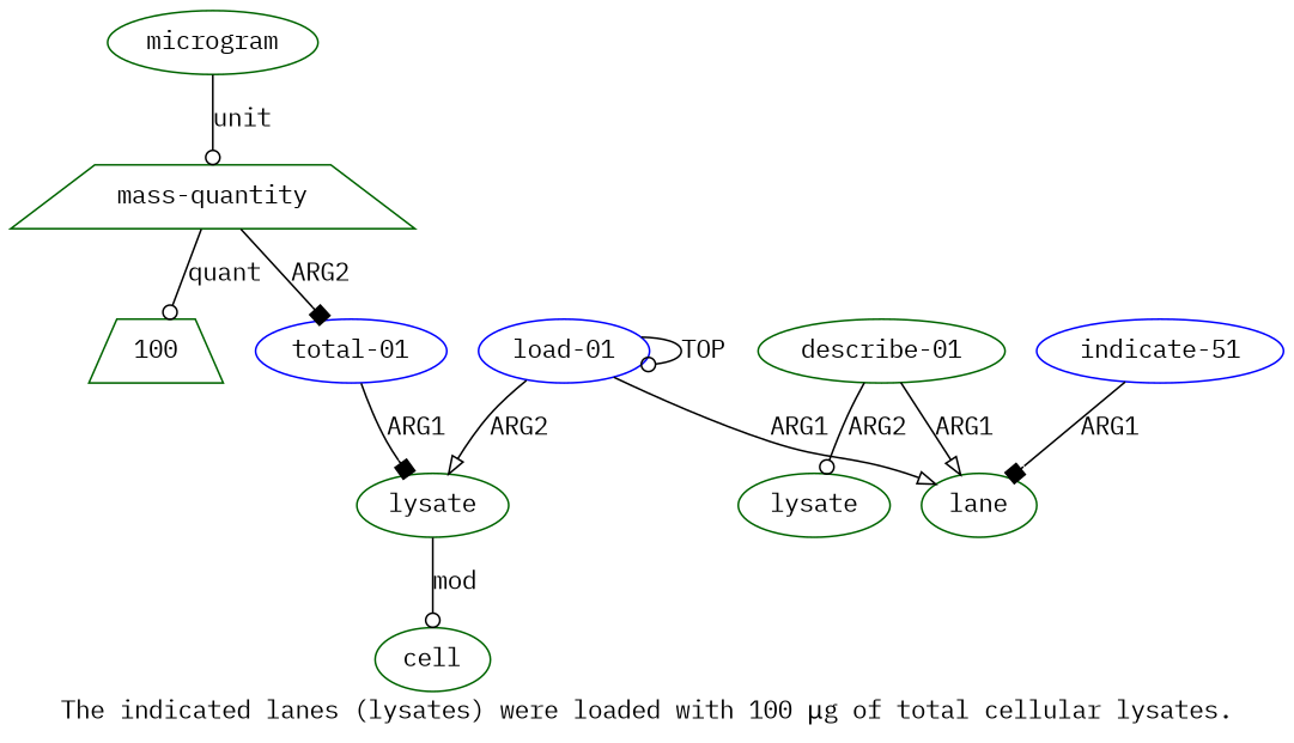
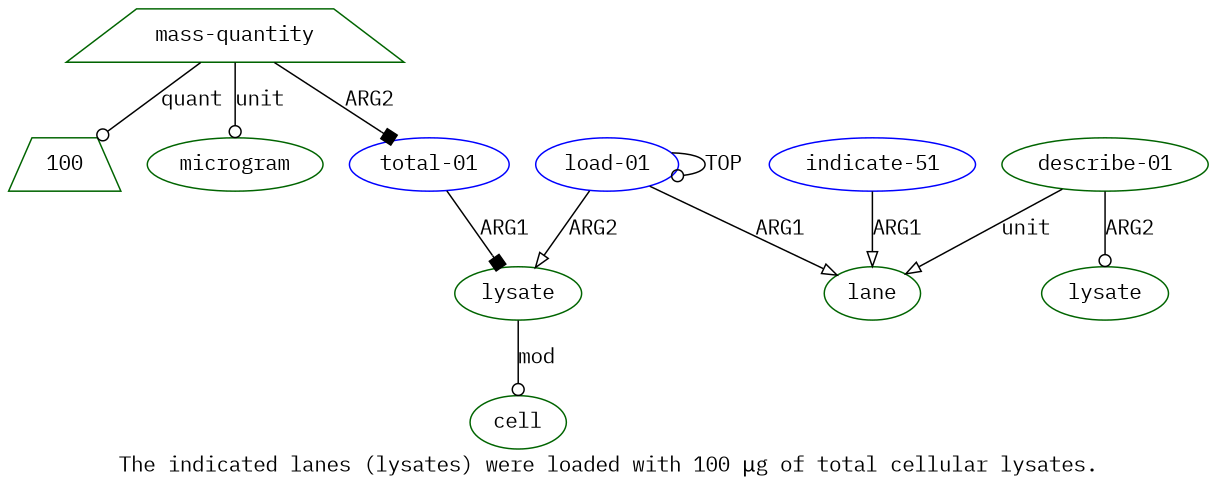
  digraph {
    fontname="IBM Plex Mono"
    label="The indicated lanes (lysates) were loaded with 100 μg of total cellular lysates."
    node [color=darkgreen fontname="IBM Plex Mono" gold_label=lysate shape=ellipse test_label=lysate]
    edge [arrowhead=odot color=black fontname="IBM Plex Mono" gold_label=ARG1 test_label=ARG1]
    n1 [gold_ind=-1 gold_label=100 label=100 shape=trapezium test_ind=-1 test_label=100]
    n2 [gold_ind=1 gold_label=lane label=lane test_ind=1 test_label=lane]
    n3 [color=blue gold_ind=0 gold_label="load-01" label="load-01" test_ind=0 test_label="load-01"]
    n4 [gold_ind=5 label=lysate test_ind=5]
    n5 [gold_ind=9 gold_label=cell label=cell test_ind=9 test_label=cell]
    n6 [gold_ind=3 gold_label="describe-01" label="describe-01" test_ind=3 test_label="describe-01"]
    n7 [gold_ind=4 label=lysate test_ind=4]
    n8 [color=blue gold_ind=2 gold_label="indicate-01" label="indicate-51" test_ind=2 test_label="indicate-01"]
    n9 [gold_ind=7 gold_label="mass-quantity" label="mass-quantity" shape=trapezium test_ind=7 test_label="mass-quantity"]
    n10 [gold_ind=8 gold_label=microgram label=microgram test_ind=8 test_label=microgram]
    n11 [color=blue gold_ind=6 gold_label="total-01" label="total-01" test_ind=6 test_label="total-01"]
    n3 -> n2 [arrowhead=onormal label=ARG1]
    n3 -> n3 [gold_label=TOP label=TOP test_label=TOP]
    n3 -> n4 [arrowhead=onormal gold_label=ARG2 label=ARG2 test_label=ARG2]
    n4 -> n5 [gold_label=mod label=mod test_label=mod]
-   n6 -> n2 [arrowhead=onormal label=ARG1]
+   n6 -> n2 [arrowhead=onormal label=unit]
    n6 -> n7 [gold_label=ARG2 label=ARG2 test_label=ARG2]
-   n8 -> n2 [arrowhead=box label=ARG1]
+   n8 -> n2 [arrowhead=onormal label=ARG1]
    n9 -> n1 [gold_label=quant label=quant test_label=quant]
-   n10 -> n9 [gold_label=unit label=unit test_label=unit]
+   n9 -> n10 [gold_label=unit label=unit test_label=unit]
    n9 -> n11 [arrowhead=box gold_label=ARG2 label=ARG2 test_label=ARG2]
    n11 -> n4 [arrowhead=box label=ARG1]
  }
